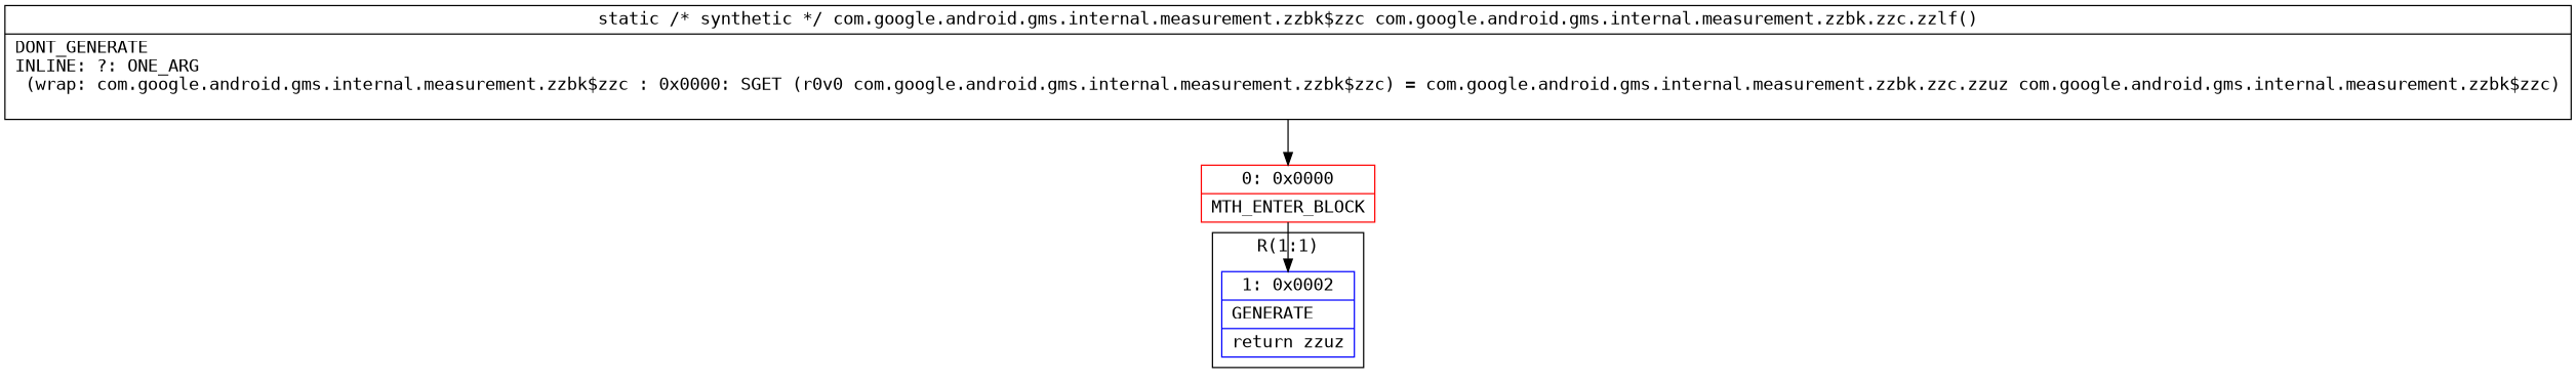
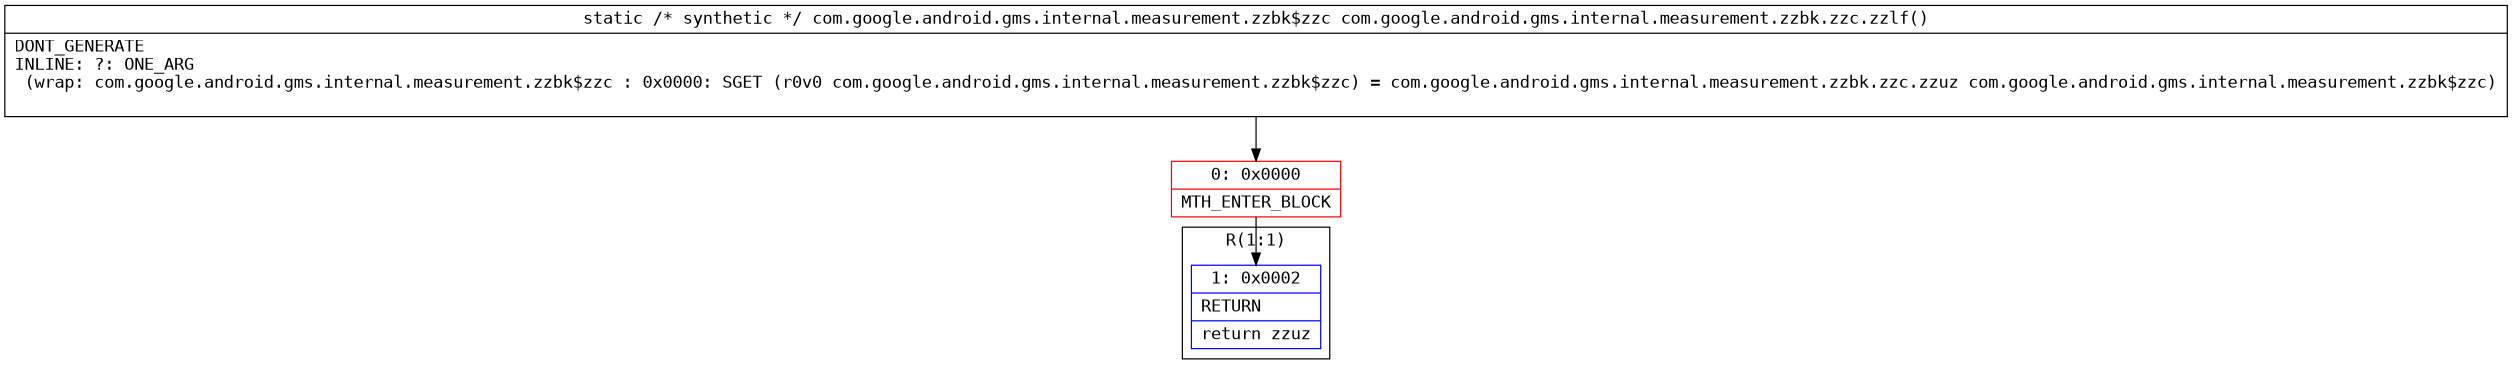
  digraph {
    fontname="DejaVu Sans Mono"
    node [shape=record fontname="DejaVu Sans Mono"]
    edge [fontname="DejaVu Sans Mono"]
-   n1 [color=blue label="{1\:\ 0x0002|GENERATE\l|return zzuz\l}"]
+   n1 [color=blue label="{1\:\ 0x0002|RETURN\l|return zzuz\l}"]
    n2 [color=red label="{0\:\ 0x0000|MTH_ENTER_BLOCK\l}"]
    n3 [label="{static \/* synthetic *\/ com.google.android.gms.internal.measurement.zzbk$zzc com.google.android.gms.internal.measurement.zzbk.zzc.zzlf()  | DONT_GENERATE\lINLINE: ?: ONE_ARG  \l  (wrap: com.google.android.gms.internal.measurement.zzbk$zzc : 0x0000: SGET  (r0v0 com.google.android.gms.internal.measurement.zzbk$zzc) =  com.google.android.gms.internal.measurement.zzbk.zzc.zzuz com.google.android.gms.internal.measurement.zzbk$zzc)\l\l}"]
    subgraph cluster_1 {
      label="R(1:1)"
      n1
    }
    n2 -> n1
    n3 -> n2
  }
